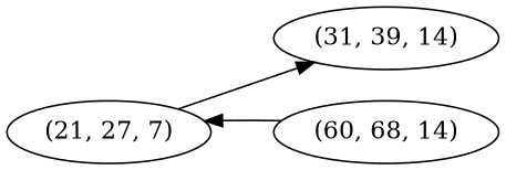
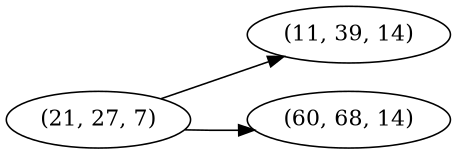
  digraph {
    rankdir=LR
    n1 [label="(21, 27, 7)"]
-   "(31, 39, 14)"
+   "(31, 39, 14)" [label="(11, 39, 14)"]
    "(60, 68, 14)"
    n1 -> "(31, 39, 14)"
-   "(60, 68, 14)" -> n1
+   n1 -> "(60, 68, 14)"
  }
